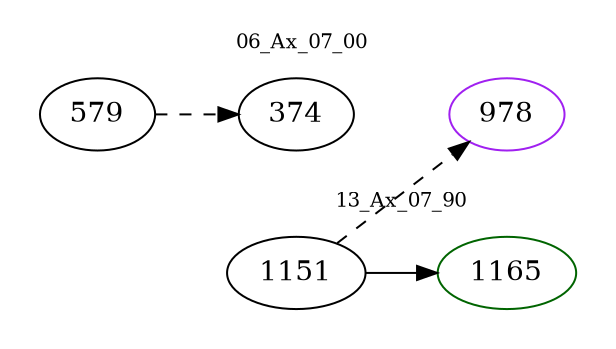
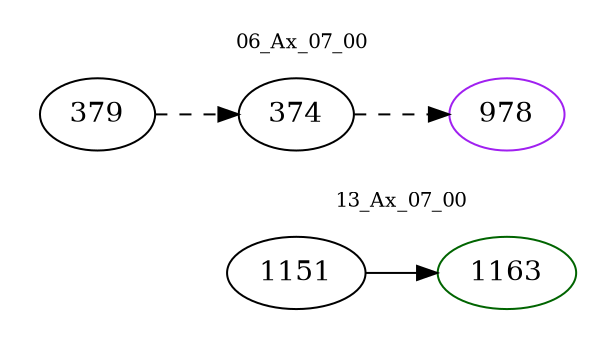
  digraph {
    rankdir=LR
    node [color=black]
    edge [color=black style=dashed]
-   n1 [label=579]
+   n1 [label=379]
    n2 [label=374]
    n3 [color=purple label=978]
    n4 [label=1151]
-   n5 [color=darkgreen label=1165]
+   n5 [color=darkgreen label=1163]
    subgraph cluster_1 {
      color=white
      fontsize=10
      label="06_Ax_07_00"
      n1
      n2
      n3
    }
    subgraph cluster_2 {
      color=white
      fontsize=10
-     label="13_Ax_07_90"
+     label="13_Ax_07_00"
      n4
      n5
    }
    n1 -> n2
-   n4 -> n3
+   n2 -> n3
    n4 -> n5 [style=solid]
  }
